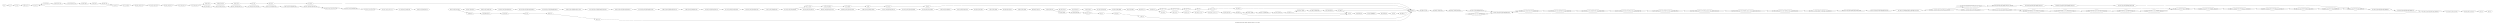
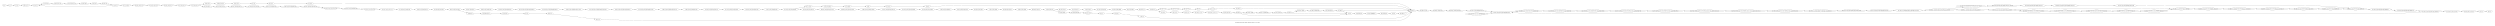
  digraph {
    fontname="Noto Serif"
    label="Control-flow-graph for register allocator (function _test_start)"
    rankdir=LR
    node [fontname="Noto Serif"]
    edge [fontname="Noto Serif"]
    n1 [label="0, 0: "]
    n2 [label="1, 1: "]
    n3 [label="2, 2: 0 1 "]
    n4 [label="3, 225: 0 1 2 3 "]
    n5 [label="4, 4: 0 1 2 3 "]
    n6 [label="5, 5: 0 1 2 3 4 5 "]
    n7 [label="6, 6: 0 1 2 3 4 5 6 7 "]
    n8 [label="7, 7: 0 1 2 3 4 5 6 7 8 9 "]
    n9 [label="8, 8: 0 1 2 3 8 9 "]
    n10 [label="9, 11: 0 1 2 3 "]
    n11 [label="10, 13: 0 1 2 3 "]
    n12 [label="11, 14: 0 1 2 3 "]
    n13 [label="12, 17: 0 1 10 11 "]
    n14 [label="13, 18: 0 1 10 11 12 13 "]
    n15 [label="14, 19: 0 1 10 11 12 13 "]
    n16 [label="15, 20: 0 1 10 11 12 13 "]
    n17 [label="16, 21: 0 1 10 11 14 "]
    n18 [label="17, 22: 0 1 10 11 14 "]
    n19 [label="18, 25: 15 16 "]
    n20 [label="24, 33: 0 1 10 11 "]
    n21 [label="19, 26: 15 16 17 18 "]
    n22 [label="25, 34: 0 1 10 11 19 20 "]
    n23 [label="20, 27: 17 18 "]
    n24 [label="21, 28: "]
    n25 [label="22, 31: 0 1 "]
    n26 [label="23, 32: 0 1 "]
    n27 [label="123, 224: 0 1 "]
    n28 [label="124, 195: 0 1 91 92 "]
    n29 [label="26, 35: 0 1 10 11 19 20 21 22 "]
    n30 [label="27, 36: 0 1 10 11 21 22 23 24 "]
    n31 [label="28, 37: 0 1 10 11 23 24 25 26 "]
    n32 [label="29, 38: 0 1 10 11 23 24 25 26 27 28 "]
    n33 [label="30, 39: 0 1 10 11 23 24 25 26 27 28 "]
    n34 [label="31, 40: 0 1 10 11 23 24 25 26 27 28 "]
    n35 [label="32, 41: 0 1 10 11 23 24 25 26 27 28 "]
    n36 [label="33, 42: 0 1 10 11 25 26 27 28 "]
    n37 [label="34, 43: 0 1 10 11 25 26 27 28 "]
    n38 [label="35, 44: 0 1 10 11 25 26 27 28 "]
    n39 [label="36, 45: 0 1 10 11 25 26 27 28 "]
+   n40 [label="37, 46: 0 1 10 11 25 26 29 "]
    n41 [label="38, 47: 0 1 10 11 25 26 29 "]
    n42 [label="39, 50: 30 31 "]
    n43 [label="45, 58: 0 1 10 11 25 26 "]
    n44 [label="40, 51: 30 31 32 33 "]
    n45 [label="46, 59: 0 1 10 11 25 26 34 35 "]
    n46 [label="41, 52: 32 33 "]
    n47 [label="42, 53: "]
    n48 [label="43, 56: 0 1 "]
    n49 [label="44, 57: 0 1 "]
    n50 [label="47, 60: 0 1 10 11 25 26 34 35 36 37 "]
    n51 [label="48, 61: 0 1 10 11 25 26 34 35 36 37 38 39 "]
    n52 [label="49, 62: 0 1 10 11 25 26 34 35 38 39 40 41 "]
    n53 [label="50, 64: 0 1 10 11 25 26 34 35 40 41 42 43 "]
    n54 [label="51, 65: 0 1 10 11 25 26 34 35 40 41 42 43 44 45 "]
    n55 [label="52, 66: 0 1 10 11 25 26 34 35 40 41 44 45 "]
    n56 [label="53, 67: 0 1 10 11 25 26 34 35 40 41 44 45 "]
    n57 [label="54, 68: 0 1 10 11 25 26 34 35 40 41 44 45 "]
    n58 [label="55, 69: 0 1 10 11 25 26 34 35 44 45 "]
    n59 [label="56, 70: 0 1 10 11 25 26 34 35 44 45 "]
    n60 [label="57, 71: 0 1 10 11 25 26 34 35 44 45 "]
    n61 [label="58, 72: 0 1 10 11 25 26 34 35 44 45 "]
    n62 [label="59, 73: 0 1 10 11 25 26 34 35 46 "]
    n63 [label="60, 74: 0 1 10 11 25 26 34 35 46 "]
    n64 [label="61, 77: 47 48 "]
    n65 [label="67, 85: 0 1 10 11 25 26 34 35 "]
    n66 [label="62, 78: 47 48 49 50 "]
    n67 [label="68, 87: 0 1 10 11 25 26 34 35 51 52 "]
    n68 [label="63, 79: 49 50 "]
    n69 [label="64, 80: "]
    n70 [label="65, 83: 0 1 "]
    n71 [label="66, 84: 0 1 "]
    n72 [label="69, 88: 0 1 10 11 25 26 51 52 53 54 "]
    n73 [label="70, 89: 0 1 10 11 25 26 53 54 55 56 "]
    n74 [label="71, 91: 0 1 10 11 25 26 55 56 57 58 "]
    n75 [label="72, 92: 0 1 10 11 55 56 57 58 59 60 "]
    n76 [label="73, 93: 0 1 10 11 55 56 59 60 "]
    n77 [label="74, 94: 0 1 10 11 55 56 59 60 "]
    n78 [label="75, 95: 0 1 10 11 55 56 59 60 "]
    n79 [label="76, 96: 0 1 10 11 59 60 "]
    n80 [label="77, 97: 0 1 10 11 59 60 "]
    n81 [label="78, 98: 0 1 10 11 59 60 "]
    n82 [label="79, 99: 0 1 10 11 59 60 "]
    n83 [label="80, 100: 0 1 10 11 61 "]
    n84 [label="81, 101: 0 1 10 11 61 "]
    n85 [label="82, 104: 62 63 "]
    n86 [label="88, 112: 0 1 10 11 "]
    n87 [label="83, 105: 62 63 64 65 "]
    n88 [label="89, 113: 0 1 10 11 "]
    n89 [label="84, 106: 64 65 "]
    n90 [label="85, 107: "]
    n91 [label="86, 110: 0 1 "]
    n92 [label="87, 111: 0 1 "]
    n93 [label="90, 114: 0 1 10 11 "]
    n94 [label="91, 115: 0 1 10 11 66 67 "]
    n95 [label="92, 116: 0 1 66 67 68 69 "]
    n96 [label="93, 117: 0 1 68 69 "]
    n97 [label="94, 118: 0 1 70 "]
    n98 [label="95, 119: 0 1 70 "]
    n99 [label="96, 122: 71 72 "]
    n100 [label="102, 130: 0 1 "]
    n101 [label="97, 123: 71 72 73 74 "]
    n102 [label="103, 131: 0 1 "]
    n103 [label="98, 124: 73 74 "]
    n104 [label="99, 125: "]
    n105 [label="100, 128: 0 1 "]
    n106 [label="101, 129: 0 1 "]
    n107 [label="104, 132: 0 1 "]
    n108 [label="105, 133: 0 1 75 76 "]
    n109 [label="106, 134: 0 1 75 76 77 78 "]
    n110 [label="107, 135: 0 1 77 78 "]
    n111 [label="108, 136: 0 1 "]
    n112 [label="109, 140: 0 1 79 80 "]
    n113 [label="117, 152: "]
    n114 [label="110, 141: 0 1 79 80 81 82 "]
    n115 [label="118, 153: 87 88 "]
    n116 [label="111, 142: 0 1 81 82 "]
    n117 [label="112, 143: 0 1 "]
    n118 [label="113, 147: 0 1 83 84 "]
    n119 [label="114, 148: 0 1 83 84 85 86 "]
    n120 [label="115, 149: 0 1 85 86 "]
    n121 [label="116, 150: 0 1 "]
    n122 [label="119, 154: 87 88 89 90 "]
    n123 [label="120, 155: 89 90 "]
    n124 [label="121, 156: "]
    n125 [label="122, 159: 0 1 "]
    n126 [label="125, 205: 0 1 91 92 93 94 "]
    n127 [label="126, 183: 0 1 91 92 93 94 95 96 "]
    n128 [label="127, 172: 0 1 91 92 93 94 95 96 97 98 "]
    n129 [label="129, 167: 0 1 91 92 93 94 95 96 97 98 99 100 "]
    n130 [label="128, 228: 0 1 91 92 93 94 95 96 97 98 99 100 "]
    n131 [label="130, 168: 0 1 91 92 93 94 95 96 97 98 99 100 101 102 "]
    n132 [label="131, 169: 0 1 91 92 93 94 95 96 97 98 99 100 101 102 103 104 "]
    n133 [label="132, 170: 0 1 91 92 93 94 95 96 97 98 99 100 103 104 105 106 "]
    n134 [label="133, 171: 0 1 91 92 93 94 95 96 97 98 99 100 103 104 105 106 107 108 "]
    n135 [label="134, 173: 0 1 91 92 93 94 95 96 97 98 99 100 103 104 107 108 109 110 "]
    n136 [label="135, 174: 0 1 91 92 93 94 95 96 97 98 99 100 103 104 107 108 109 110 111 112 "]
    n137 [label="136, 175: 0 1 91 92 93 94 95 96 97 98 99 100 103 104 107 108 111 112 113 114 "]
    n138 [label="137, 176: 0 1 91 92 93 94 95 96 97 98 99 100 103 104 107 108 113 114 "]
    n139 [label="138, 177: 0 1 91 92 93 94 95 96 97 98 99 100 107 108 113 114 "]
    n140 [label="139, 178: 0 1 91 92 93 94 95 96 97 98 99 100 113 114 "]
    n141 [label="140, 179: 0 1 91 92 93 94 95 96 97 98 99 100 115 "]
    n142 [label="141, 231: 0 1 91 92 93 94 95 96 97 98 99 100 115 116 117 "]
    n143 [label="142, 180: 0 1 91 92 93 94 95 96 97 98 99 100 115 116 117 "]
    n144 [label="143, 184: 91 92 93 94 95 96 97 98 99 100 116 117 118 119 "]
    n145 [label="148, 191: 0 1 91 92 93 94 95 96 97 98 99 100 116 117 "]
    n146 [label="144, 185: 91 92 93 94 95 96 97 98 99 100 116 117 118 119 "]
    n147 [label="149, 192: 0 1 91 92 93 94 95 96 97 98 99 100 116 117 "]
    n148 [label="145, 186: 91 92 93 94 95 96 97 98 99 100 116 117 "]
    n149 [label="146, 189: 0 1 91 92 93 94 95 96 97 98 99 100 116 117 "]
    n150 [label="147, 190: 0 1 91 92 93 94 95 96 97 98 99 100 "]
    n151 [label="161, 211: 0 1 91 92 93 94 95 96 97 98 99 100 "]
    n152 [label="162, 213: 0 1 91 92 93 94 95 96 97 98 99 100 "]
    n153 [label="150, 196: 91 92 93 94 95 96 97 98 99 100 116 117 120 121 "]
    n154 [label="155, 203: 0 1 91 92 93 94 95 96 97 98 99 100 "]
    n155 [label="151, 197: 91 92 93 94 95 96 97 98 99 100 116 117 120 121 "]
    n156 [label="156, 204: 0 1 91 92 93 94 95 96 97 98 99 100 122 123 "]
    n157 [label="152, 198: 91 92 93 94 95 96 97 98 99 100 116 117 120 121 "]
    n158 [label="153, 199: 91 92 93 94 95 96 97 98 99 100 116 117 "]
    n159 [label="154, 202: 0 1 91 92 93 94 95 96 97 98 99 100 116 117 "]
    n160 [label="157, 206: 0 1 91 92 93 94 95 96 97 98 99 100 122 123 124 125 "]
    n161 [label="158, 207: 0 1 91 92 93 94 95 96 97 98 99 100 122 123 124 125 "]
    n162 [label="159, 208: 0 1 91 92 93 94 95 96 97 98 99 100 124 125 "]
    n163 [label="160, 209: 0 1 91 92 93 94 95 96 97 98 99 100 "]
    n164 [label="163, 215: 0 1 91 92 93 94 95 96 97 98 99 100 "]
    n165 [label="164, 216: 0 1 91 92 93 94 95 96 97 98 99 100 "]
    n166 [label="165, 219: 0 1 126 127 128 129 "]
    n167 [label="166, 220: 126 127 128 129 "]
    n168 [label="167, 221: "]
    n169 [label="168, 222: "]
    n1 -> n2
    n2 -> n3
    n3 -> n4
    n4 -> n5
    n5 -> n6
    n6 -> n7
    n7 -> n8
    n8 -> n9
    n9 -> n10
    n10 -> n11
    n11 -> n12
    n12 -> n5
    n12 -> n13
    n13 -> n14
    n14 -> n15
    n15 -> n16
    n16 -> n17
    n17 -> n18
    n18 -> n19
    n18 -> n20
    n19 -> n21
    n20 -> n22
    n21 -> n23
    n22 -> n29
    n23 -> n24
    n24 -> n25
    n25 -> n26
    n26 -> n27
    n27 -> n28
    n28 -> n126
    n29 -> n30
    n30 -> n31
    n31 -> n32
    n32 -> n33
    n33 -> n34
    n34 -> n35
    n35 -> n36
    n36 -> n37
    n37 -> n38
    n38 -> n39
+   n39 -> n40
+   n40 -> n41
    n41 -> n42
    n41 -> n43
    n42 -> n44
    n43 -> n45
    n44 -> n46
    n45 -> n50
    n46 -> n47
    n47 -> n48
    n48 -> n49
    n49 -> n27
    n50 -> n51
    n51 -> n52
    n52 -> n53
    n53 -> n54
    n54 -> n55
    n55 -> n56
    n56 -> n57
    n57 -> n58
    n58 -> n59
    n59 -> n60
    n60 -> n61
    n61 -> n62
    n62 -> n63
    n63 -> n64
    n63 -> n65
    n64 -> n66
    n65 -> n67
    n66 -> n68
    n67 -> n72
    n68 -> n69
    n69 -> n70
    n70 -> n71
    n71 -> n27
    n72 -> n73
    n73 -> n74
    n74 -> n75
    n75 -> n76
    n76 -> n77
    n77 -> n78
    n78 -> n79
    n79 -> n80
    n80 -> n81
    n81 -> n82
    n82 -> n83
    n83 -> n84
    n84 -> n85
    n84 -> n86
    n85 -> n87
    n86 -> n88
    n87 -> n89
    n88 -> n93
    n89 -> n90
    n90 -> n91
    n91 -> n92
    n92 -> n27
    n93 -> n94
    n94 -> n95
    n95 -> n96
    n96 -> n97
    n97 -> n98
    n98 -> n99
    n98 -> n100
    n99 -> n101
    n100 -> n102
    n101 -> n103
    n102 -> n107
    n103 -> n104
    n104 -> n105
    n105 -> n106
    n106 -> n27
    n107 -> n108
    n108 -> n109
    n109 -> n110
    n110 -> n111
    n111 -> n112
    n111 -> n113
    n112 -> n114
    n113 -> n115
    n114 -> n116
    n115 -> n122
    n116 -> n117
    n117 -> n113
    n117 -> n118
    n118 -> n119
    n119 -> n120
    n120 -> n121
    n121 -> n27
    n121 -> n113
    n122 -> n123
    n123 -> n124
    n124 -> n125
    n125 -> n27
    n126 -> n127
    n127 -> n128
    n128 -> n129
    n129 -> n131
    n130 -> n129
    n131 -> n132
    n132 -> n133
    n133 -> n134
    n134 -> n135
    n135 -> n136
    n136 -> n137
    n137 -> n138
    n138 -> n139
    n139 -> n140
    n140 -> n141
    n141 -> n142
    n142 -> n143
    n143 -> n144
    n143 -> n145
    n144 -> n146
    n145 -> n147
    n146 -> n148
    n147 -> n153
    n147 -> n154
    n148 -> n149
    n149 -> n150
    n150 -> n151
    n151 -> n152
    n152 -> n164
    n153 -> n155
    n154 -> n156
    n155 -> n157
    n156 -> n160
    n157 -> n158
    n158 -> n159
    n159 -> n154
    n160 -> n161
    n161 -> n162
    n162 -> n163
    n163 -> n151
    n164 -> n165
    n165 -> n129
    n165 -> n166
    n166 -> n167
    n167 -> n168
    n168 -> n169
  }
